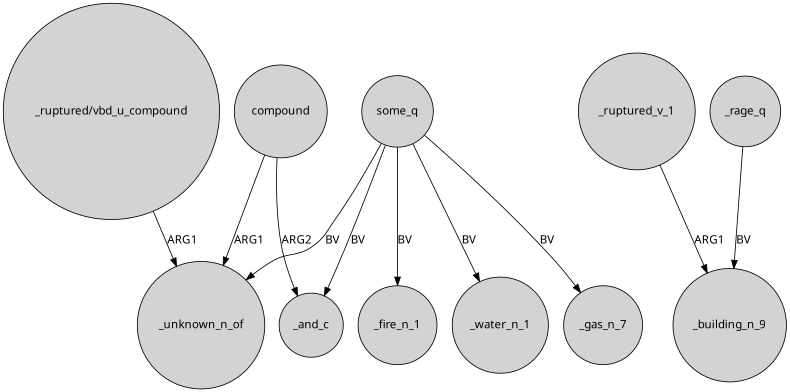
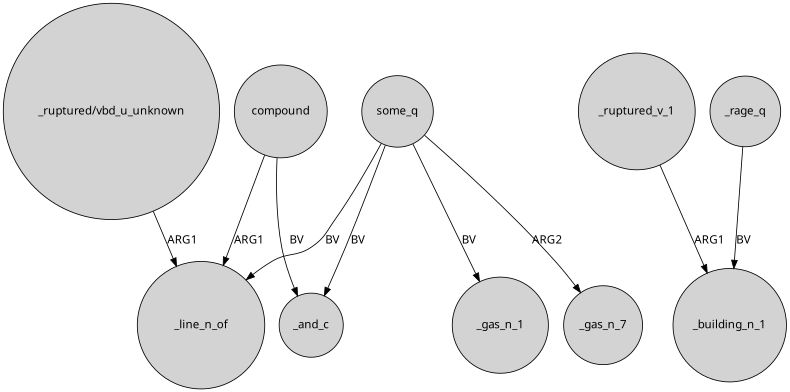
  digraph {
    fontname="Noto Sans"
    node [fontname="Noto Sans" shape=circle style=filled]
    edge [fontname="Noto Sans"]
    compound
    _and_c
-   _line_n_of [label=_unknown_n_of]
-   "_ruptured/vbd_u_unknown" [label="_ruptured/vbd_u_compound"]
+   _line_n_of
+   "_ruptured/vbd_u_unknown"
    n5 [label=some_q]
-   _fire_n_1
-   _water_n_1
+   _water_n_1 [label=_gas_n_1]
    n8 [label=_gas_n_7]
    n9 [label=_ruptured_v_1]
-   _building_n_1 [label=_building_n_9]
+   _building_n_1
    n11 [label=_rage_q]
-   compound -> _and_c [label=ARG2]
+   compound -> _and_c [label=BV]
    compound -> _line_n_of [label=ARG1]
    "_ruptured/vbd_u_unknown" -> _line_n_of [label=ARG1]
    n5 -> _and_c [label=BV]
    n5 -> _line_n_of [label=BV]
-   n5 -> _fire_n_1 [label=BV]
    n5 -> _water_n_1 [label=BV]
-   n5 -> n8 [label=BV]
+   n5 -> n8 [label=ARG2]
    n9 -> _building_n_1 [label=ARG1]
    n11 -> _building_n_1 [label=BV]
  }
